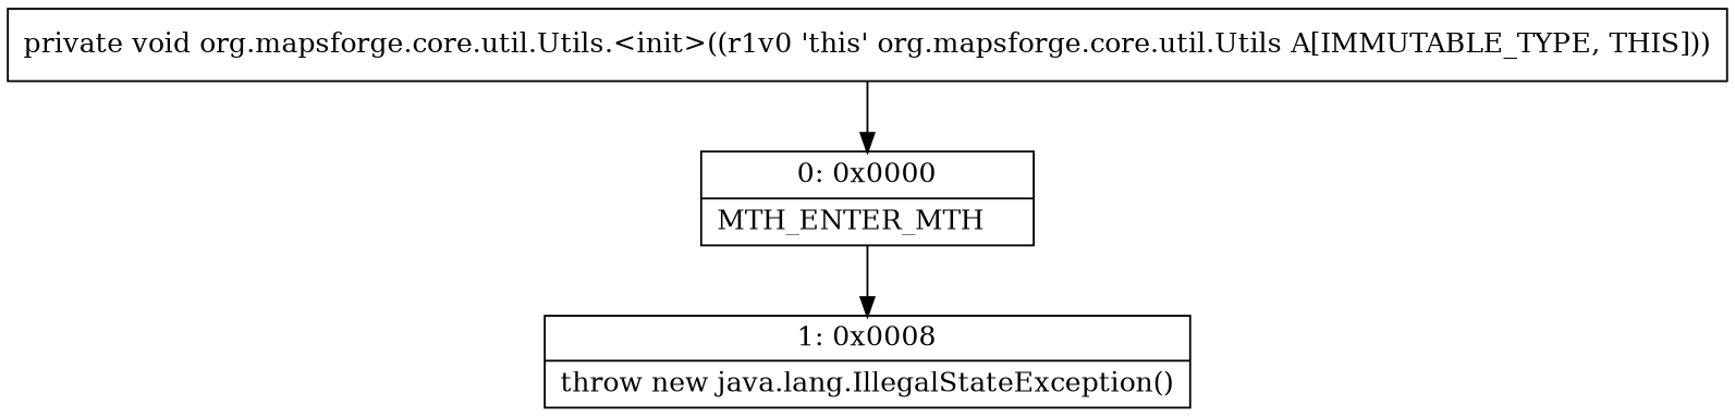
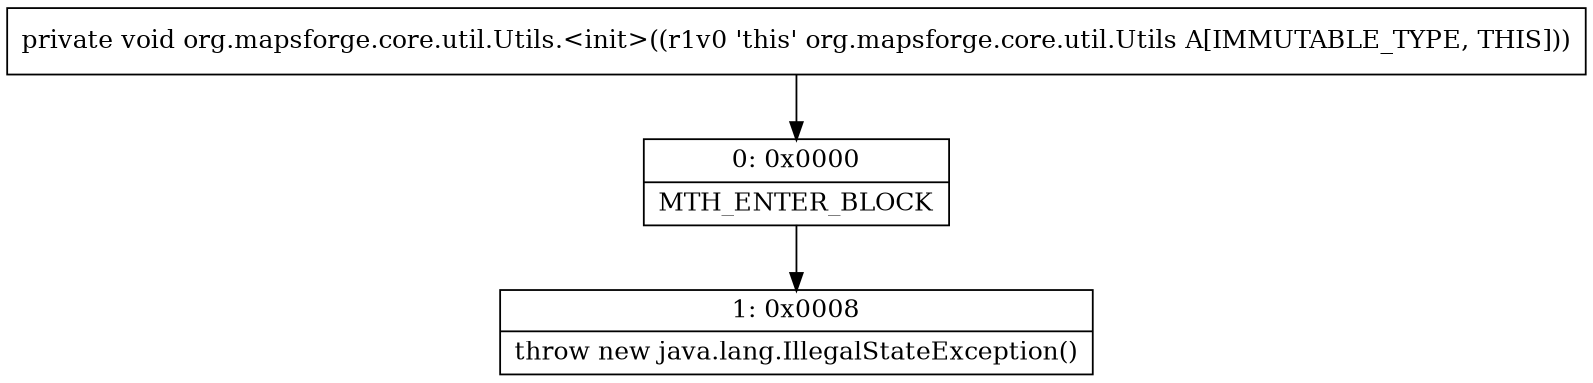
  digraph {
    node [shape=record]
-   n1 [label="{0\:\ 0x0000|MTH_ENTER_MTH\l}"]
+   n1 [label="{0\:\ 0x0000|MTH_ENTER_BLOCK\l}"]
    n2 [label="{1\:\ 0x0008|throw new java.lang.IllegalStateException()\l}"]
    n3 [label="{private void org.mapsforge.core.util.Utils.\<init\>((r1v0 'this' org.mapsforge.core.util.Utils A[IMMUTABLE_TYPE, THIS])) }"]
    n1 -> n2
    n3 -> n1
  }
